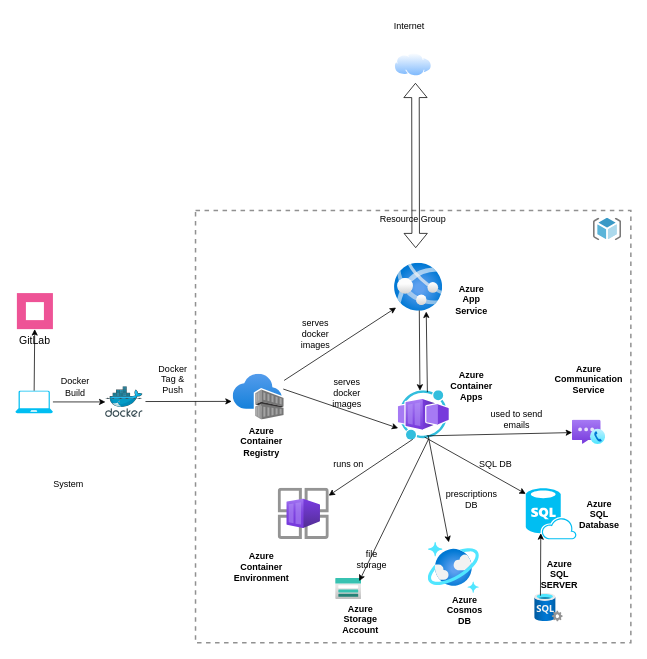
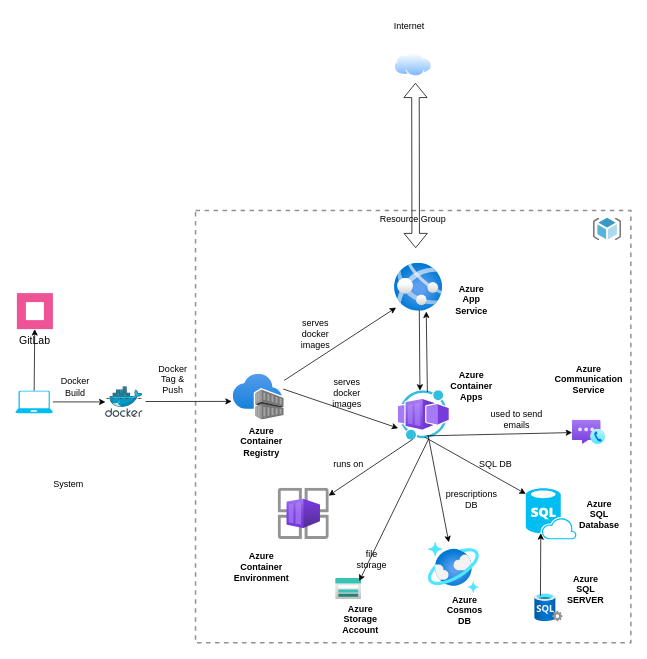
  <mxCell id="0" />
  <mxCell id="1" parent="0" />
  <mxCell id="2" value="Resource Group" style="fontStyle=0;verticalAlign=top;align=center;spacingTop=-2;fillColor=none;rounded=0;whiteSpace=wrap;html=1;strokeColor=#919191;strokeWidth=2;dashed=1;container=1;collapsible=0;expand=0;recursiveResize=0;" vertex="1" parent="1"><mxGeometry x="260" y="280" width="580" height="576" as="geometry" /></mxCell>
  <mxCell id="3" value="" style="image;aspect=fixed;html=1;points=[];align=center;fontSize=12;image=img/lib/azure2/containers/Container_Registries.svg;" vertex="1" parent="2"><mxGeometry x="50" y="218" width="68" height="61" as="geometry" /></mxCell>
  <mxCell id="4" value="" style="image;sketch=0;aspect=fixed;html=1;points=[];align=center;fontSize=12;image=img/lib/mscae/ResourceGroup.svg;" vertex="1" parent="2"><mxGeometry x="530" y="10" width="37.5" height="30" as="geometry" /></mxCell>
  <mxCell id="5" value="" style="image;aspect=fixed;html=1;points=[];align=center;fontSize=12;image=img/lib/azure2/databases/SQL_Server.svg;" vertex="1" parent="2"><mxGeometry x="451.75" y="510" width="38" height="38" as="geometry" /></mxCell>
  <mxCell id="6" value="" style="image;aspect=fixed;html=1;points=[];align=center;fontSize=12;image=img/lib/azure2/other/Container_App_Environments.svg;" vertex="1" parent="2"><mxGeometry x="110" y="370" width="68" height="68" as="geometry" /></mxCell>
  <mxCell id="7" value="" style="image;aspect=fixed;html=1;points=[];align=center;fontSize=12;image=img/lib/azure2/other/Worker_Container_App.svg;" vertex="1" parent="2"><mxGeometry x="270" y="240" width="68" height="66" as="geometry" /></mxCell>
  <mxCell id="8" value="" style="image;aspect=fixed;html=1;points=[];align=center;fontSize=12;image=img/lib/azure2/databases/Azure_Cosmos_DB.svg;" vertex="1" parent="2"><mxGeometry x="310" y="442" width="68" height="68" as="geometry" /></mxCell>
  <mxCell id="9" value="" style="verticalLabelPosition=bottom;html=1;verticalAlign=top;align=center;strokeColor=none;fillColor=#00BEF2;shape=mxgraph.azure.sql_database_sql_azure;" vertex="1" parent="2"><mxGeometry x="440" y="370" width="67.5" height="68" as="geometry" /></mxCell>
  <mxCell id="10" value="" style="image;aspect=fixed;html=1;points=[];align=center;fontSize=12;image=img/lib/azure2/storage/Storage_Accounts.svg;" vertex="1" parent="2"><mxGeometry x="186.5" y="490" width="35" height="28" as="geometry" /></mxCell>
  <mxCell id="11" value="" style="image;aspect=fixed;html=1;points=[];align=center;fontSize=12;image=img/lib/azure2/other/Azure_Communication_Services.svg;" vertex="1" parent="2"><mxGeometry x="501.75" y="279" width="44.41" height="32.65" as="geometry" /></mxCell>
  <mxCell id="12" value="" style="image;aspect=fixed;html=1;points=[];align=center;fontSize=12;image=img/lib/azure2/containers/App_Services.svg;" vertex="1" parent="2"><mxGeometry x="265" y="70" width="64" height="64" as="geometry" /></mxCell>
  <mxCell id="13" value="" style="endArrow=classic;html=1;rounded=0;entryX=0.035;entryY=0.927;entryDx=0;entryDy=0;entryPerimeter=0;" edge="1" parent="2" source="3" target="12"><mxGeometry width="50" height="50" relative="1" as="geometry"><mxPoint x="110" y="250" as="sourcePoint" /><mxPoint x="160" y="200" as="targetPoint" /></mxGeometry></mxCell>
  <mxCell id="14" value="" style="endArrow=classic;html=1;rounded=0;exitX=0.984;exitY=0.325;exitDx=0;exitDy=0;exitPerimeter=0;" edge="1" parent="2" source="3"><mxGeometry width="50" height="50" relative="1" as="geometry"><mxPoint x="130" y="320" as="sourcePoint" /><mxPoint x="270" y="290" as="targetPoint" /></mxGeometry></mxCell>
  <mxCell id="15" value="" style="endArrow=classic;html=1;rounded=0;exitX=0.558;exitY=0.912;exitDx=0;exitDy=0;exitPerimeter=0;" edge="1" parent="2" source="7" target="11"><mxGeometry width="50" height="50" relative="1" as="geometry"><mxPoint x="110" y="250" as="sourcePoint" /><mxPoint x="160" y="200" as="targetPoint" /></mxGeometry></mxCell>
  <mxCell id="16" value="" style="endArrow=classic;html=1;rounded=0;exitX=0.517;exitY=0.937;exitDx=0;exitDy=0;exitPerimeter=0;entryX=0;entryY=0.11;entryDx=0;entryDy=0;entryPerimeter=0;" edge="1" parent="2" source="7" target="9"><mxGeometry width="50" height="50" relative="1" as="geometry"><mxPoint x="110" y="250" as="sourcePoint" /><mxPoint x="160" y="200" as="targetPoint" /></mxGeometry></mxCell>
  <mxCell id="17" value="" style="endArrow=classic;html=1;rounded=0;exitX=0.205;exitY=0.082;exitDx=0;exitDy=0;exitPerimeter=0;" edge="1" parent="2" source="5"><mxGeometry width="50" height="50" relative="1" as="geometry"><mxPoint x="410" y="480" as="sourcePoint" /><mxPoint x="460" y="430" as="targetPoint" /></mxGeometry></mxCell>
  <mxCell id="18" value="" style="endArrow=classic;html=1;rounded=0;exitX=0.599;exitY=0.968;exitDx=0;exitDy=0;exitPerimeter=0;entryX=0.903;entryY=0.132;entryDx=0;entryDy=0;entryPerimeter=0;" edge="1" parent="2" source="7" target="10"><mxGeometry width="50" height="50" relative="1" as="geometry"><mxPoint x="190" y="310" as="sourcePoint" /><mxPoint x="240" y="260" as="targetPoint" /></mxGeometry></mxCell>
  <mxCell id="19" value="" style="endArrow=classic;html=1;rounded=0;exitX=0.518;exitY=0.985;exitDx=0;exitDy=0;exitPerimeter=0;" edge="1" parent="2" source="12"><mxGeometry width="50" height="50" relative="1" as="geometry"><mxPoint x="295" y="140" as="sourcePoint" /><mxPoint x="299" y="240" as="targetPoint" /></mxGeometry></mxCell>
  <mxCell id="20" value="" style="endArrow=classic;html=1;rounded=0;exitX=0.572;exitY=0.029;exitDx=0;exitDy=0;exitPerimeter=0;entryX=0.662;entryY=1.009;entryDx=0;entryDy=0;entryPerimeter=0;" edge="1" parent="2" source="7" target="12"><mxGeometry width="50" height="50" relative="1" as="geometry"><mxPoint x="140" y="120" as="sourcePoint" /><mxPoint x="190" y="70" as="targetPoint" /></mxGeometry></mxCell>
  <mxCell id="21" value="Azure Container Registry" style="text;html=1;align=center;verticalAlign=middle;whiteSpace=wrap;rounded=0;fontStyle=1" vertex="1" parent="2"><mxGeometry x="58" y="292.65" width="60" height="30" as="geometry" /></mxCell>
  <mxCell id="22" value="serves docker images" style="text;html=1;align=center;verticalAlign=middle;whiteSpace=wrap;rounded=0;" vertex="1" parent="2"><mxGeometry x="130" y="150" width="60" height="30" as="geometry" /></mxCell>
  <mxCell id="23" value="file storage" style="text;html=1;align=center;verticalAlign=middle;whiteSpace=wrap;rounded=0;" vertex="1" parent="2"><mxGeometry x="205" y="450" width="60" height="30" as="geometry" /></mxCell>
  <mxCell id="24" value="Azure App Service" style="text;html=1;align=center;verticalAlign=middle;whiteSpace=wrap;rounded=0;fontStyle=1" vertex="1" parent="2"><mxGeometry x="338" y="104" width="60" height="30" as="geometry" /></mxCell>
  <mxCell id="25" value="&lt;b&gt;Azure Container Apps&lt;/b&gt;" style="text;html=1;align=center;verticalAlign=middle;whiteSpace=wrap;rounded=0;" vertex="1" parent="2"><mxGeometry x="338" y="219" width="60" height="30" as="geometry" /></mxCell>
  <mxCell id="26" value="Azure Container Environment" style="text;html=1;align=center;verticalAlign=middle;whiteSpace=wrap;rounded=0;fontStyle=1" vertex="1" parent="2"><mxGeometry x="58" y="460" width="60" height="30" as="geometry" /></mxCell>
  <mxCell id="27" value="&lt;b&gt;Azure Storage Account&lt;/b&gt;" style="text;html=1;align=center;verticalAlign=middle;whiteSpace=wrap;rounded=0;" vertex="1" parent="2"><mxGeometry x="190" y="530" width="60" height="30" as="geometry" /></mxCell>
  <mxCell id="28" value="&lt;b&gt;Azure Cosmos DB&lt;/b&gt;" style="text;html=1;align=center;verticalAlign=middle;whiteSpace=wrap;rounded=0;" vertex="1" parent="2"><mxGeometry x="329" y="518" width="60" height="30" as="geometry" /></mxCell>
- <mxCell id="29" value="&lt;b&gt;Azure SQL SERVER&lt;/b&gt;" style="text;html=1;align=center;verticalAlign=middle;whiteSpace=wrap;rounded=0;" vertex="1" parent="2"><mxGeometry x="454.75" y="470" width="60" height="30" as="geometry" /></mxCell>
+ <mxCell id="29" value="&lt;b&gt;Azure SQL SERVER&lt;/b&gt;" style="text;html=1;align=center;verticalAlign=middle;whiteSpace=wrap;rounded=0;" vertex="1" parent="2"><mxGeometry x="489.75" y="490" width="60" height="30" as="geometry" /></mxCell>
  <mxCell id="30" value="&lt;b&gt;Azure Communication&lt;br&gt;Service&lt;/b&gt;" style="text;html=1;align=center;verticalAlign=middle;whiteSpace=wrap;rounded=0;" vertex="1" parent="2"><mxGeometry x="493.96" y="210" width="60" height="30" as="geometry" /></mxCell>
  <mxCell id="31" value="" style="endArrow=classic;html=1;rounded=0;exitX=0.285;exitY=0.982;exitDx=0;exitDy=0;exitPerimeter=0;entryX=0.991;entryY=0.144;entryDx=0;entryDy=0;entryPerimeter=0;" edge="1" parent="2" source="7" target="6"><mxGeometry width="50" height="50" relative="1" as="geometry"><mxPoint x="270" y="280" as="sourcePoint" /><mxPoint x="320" y="230" as="targetPoint" /></mxGeometry></mxCell>
  <mxCell id="32" value="runs on" style="text;html=1;align=center;verticalAlign=middle;whiteSpace=wrap;rounded=0;" vertex="1" parent="2"><mxGeometry x="174" y="322.65" width="60" height="30" as="geometry" /></mxCell>
  <mxCell id="33" value="prescriptions&lt;div&gt;DB&lt;/div&gt;" style="text;html=1;align=center;verticalAlign=middle;whiteSpace=wrap;rounded=0;" vertex="1" parent="2"><mxGeometry x="338" y="370" width="60" height="30" as="geometry" /></mxCell>
  <mxCell id="34" value="SQL DB" style="text;html=1;align=center;verticalAlign=middle;whiteSpace=wrap;rounded=0;" vertex="1" parent="2"><mxGeometry x="370" y="322.65" width="60" height="30" as="geometry" /></mxCell>
  <mxCell id="35" value="used to send emails" style="text;html=1;align=center;verticalAlign=middle;whiteSpace=wrap;rounded=0;" vertex="1" parent="2"><mxGeometry x="389" y="262.65" width="78.25" height="30" as="geometry" /></mxCell>
  <mxCell id="36" value="" style="image;sketch=0;aspect=fixed;html=1;points=[];align=center;fontSize=12;image=img/lib/mscae/Docker.svg;" vertex="1" parent="1"><mxGeometry x="140" y="514.5" width="50" height="41" as="geometry" /></mxCell>
  <mxCell id="37" value="" style="image;aspect=fixed;perimeter=ellipsePerimeter;html=1;align=center;shadow=0;dashed=0;spacingTop=3;image=img/lib/active_directory/internet_cloud.svg;" vertex="1" parent="1"><mxGeometry x="525" y="70" width="50" height="31.5" as="geometry" /></mxCell>
  <mxCell id="38" value="" style="edgeStyle=orthogonalEdgeStyle;rounded=0;orthogonalLoop=1;jettySize=auto;html=1;" edge="1" parent="1" source="39" target="36"><mxGeometry relative="1" as="geometry" /></mxCell>
  <mxCell id="39" value="" style="verticalLabelPosition=bottom;html=1;verticalAlign=top;align=center;strokeColor=none;fillColor=#00BEF2;shape=mxgraph.azure.laptop;pointerEvents=1;" vertex="1" parent="1"><mxGeometry x="20" y="520" width="50" height="30" as="geometry" /></mxCell>
  <mxCell id="40" value="GitLab" style="shape=rect;fillColor=#EE5396;aspect=fixed;resizable=0;labelPosition=center;verticalLabelPosition=bottom;align=center;verticalAlign=top;strokeColor=none;fontSize=14;" vertex="1" parent="1"><mxGeometry x="22" y="390" width="48" height="48" as="geometry" /></mxCell>
  <mxCell id="41" value="" style="fillColor=#ffffff;strokeColor=none;dashed=0;outlineConnect=0;html=1;labelPosition=center;verticalLabelPosition=bottom;verticalAlign=top;part=1;movable=0;resizable=0;rotatable=0;shape=mxgraph.ibm_cloud.logo--gitlab" vertex="1" parent="40"><mxGeometry width="24" height="24" relative="1" as="geometry"><mxPoint x="12" y="12" as="offset" /></mxGeometry></mxCell>
  <mxCell id="42" value="" style="endArrow=classic;html=1;rounded=0;exitX=1.066;exitY=0.487;exitDx=0;exitDy=0;exitPerimeter=0;entryX=-0.026;entryY=0.595;entryDx=0;entryDy=0;entryPerimeter=0;" edge="1" parent="1" source="36" target="3"><mxGeometry width="50" height="50" relative="1" as="geometry"><mxPoint x="390" y="610" as="sourcePoint" /><mxPoint x="440" y="560" as="targetPoint" /></mxGeometry></mxCell>
  <mxCell id="43" value="" style="endArrow=classic;html=1;rounded=0;exitX=0.5;exitY=0;exitDx=0;exitDy=0;exitPerimeter=0;" edge="1" parent="1" source="39" target="40"><mxGeometry width="50" height="50" relative="1" as="geometry"><mxPoint x="370" y="530" as="sourcePoint" /><mxPoint x="420" y="480" as="targetPoint" /></mxGeometry></mxCell>
  <mxCell id="44" value="" style="endArrow=classic;html=1;rounded=0;" edge="1" parent="1" target="8"><mxGeometry width="50" height="50" relative="1" as="geometry"><mxPoint x="570" y="580" as="sourcePoint" /><mxPoint x="500" y="540" as="targetPoint" /></mxGeometry></mxCell>
  <mxCell id="45" value="" style="shape=flexArrow;endArrow=classic;startArrow=classic;html=1;rounded=0;exitX=0.533;exitY=0.027;exitDx=0;exitDy=0;exitPerimeter=0;" edge="1" parent="1"><mxGeometry width="100" height="100" relative="1" as="geometry"><mxPoint x="553.354" y="329.962" as="sourcePoint" /><mxPoint x="553" y="110" as="targetPoint" /></mxGeometry></mxCell>
  <mxCell id="46" value="Docker Build" style="text;html=1;align=center;verticalAlign=middle;whiteSpace=wrap;rounded=0;" vertex="1" parent="1"><mxGeometry x="70" y="500" width="60" height="30" as="geometry" /></mxCell>
  <mxCell id="47" value="Docker Tag &amp;amp; Push" style="text;html=1;align=center;verticalAlign=middle;whiteSpace=wrap;rounded=0;" vertex="1" parent="1"><mxGeometry x="200" y="490" width="60" height="30" as="geometry" /></mxCell>
  <mxCell id="48" value="&lt;b&gt;Azure SQL Database&lt;/b&gt;" style="text;html=1;align=center;verticalAlign=middle;whiteSpace=wrap;rounded=0;" vertex="1" parent="1"><mxGeometry x="767.75" y="670" width="60" height="30" as="geometry" /></mxCell>
  <mxCell id="49" value="serves docker images" style="text;html=1;align=center;verticalAlign=middle;whiteSpace=wrap;rounded=0;" vertex="1" parent="1"><mxGeometry x="431.5" y="508" width="60" height="30" as="geometry" /></mxCell>
  <mxCell id="50" value="System" style="text;html=1;align=center;verticalAlign=middle;whiteSpace=wrap;rounded=0;" vertex="1" parent="1"><mxGeometry x="61" y="630" width="60" height="30" as="geometry" /></mxCell>
  <mxCell id="51" value="Internet" style="text;html=1;align=center;verticalAlign=middle;whiteSpace=wrap;rounded=0;" vertex="1" parent="1"><mxGeometry x="515" y="20" width="60" height="30" as="geometry" /></mxCell>
